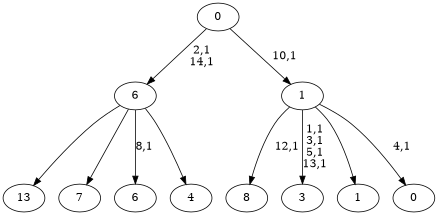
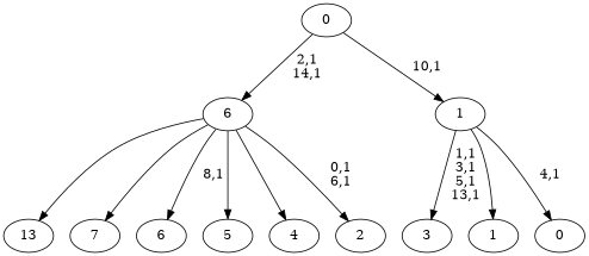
  digraph {
    n1 [label=13]
-   n2 [label=8]
    n3 [label=7]
    n4 [label=6]
+   n5 [label=5]
    n6 [label=4]
    n7 [label=3]
+   n8 [label=2]
    6
    n10 [label=1]
    n11 [label=0]
    1
    0
    6 -> n1
    6 -> n3
    6 -> n4 [label="8,1"]
+   6 -> n5
    6 -> n6
-   1 -> n2 [label="12,1"]
+   6 -> n8 [label="0,1\n6,1"]
    1 -> n7 [label="1,1\n3,1\n5,1\n13,1"]
    1 -> n10
    1 -> n11 [label="4,1"]
    0 -> 6 [label="2,1\n14,1"]
    0 -> 1 [label="10,1"]
  }
